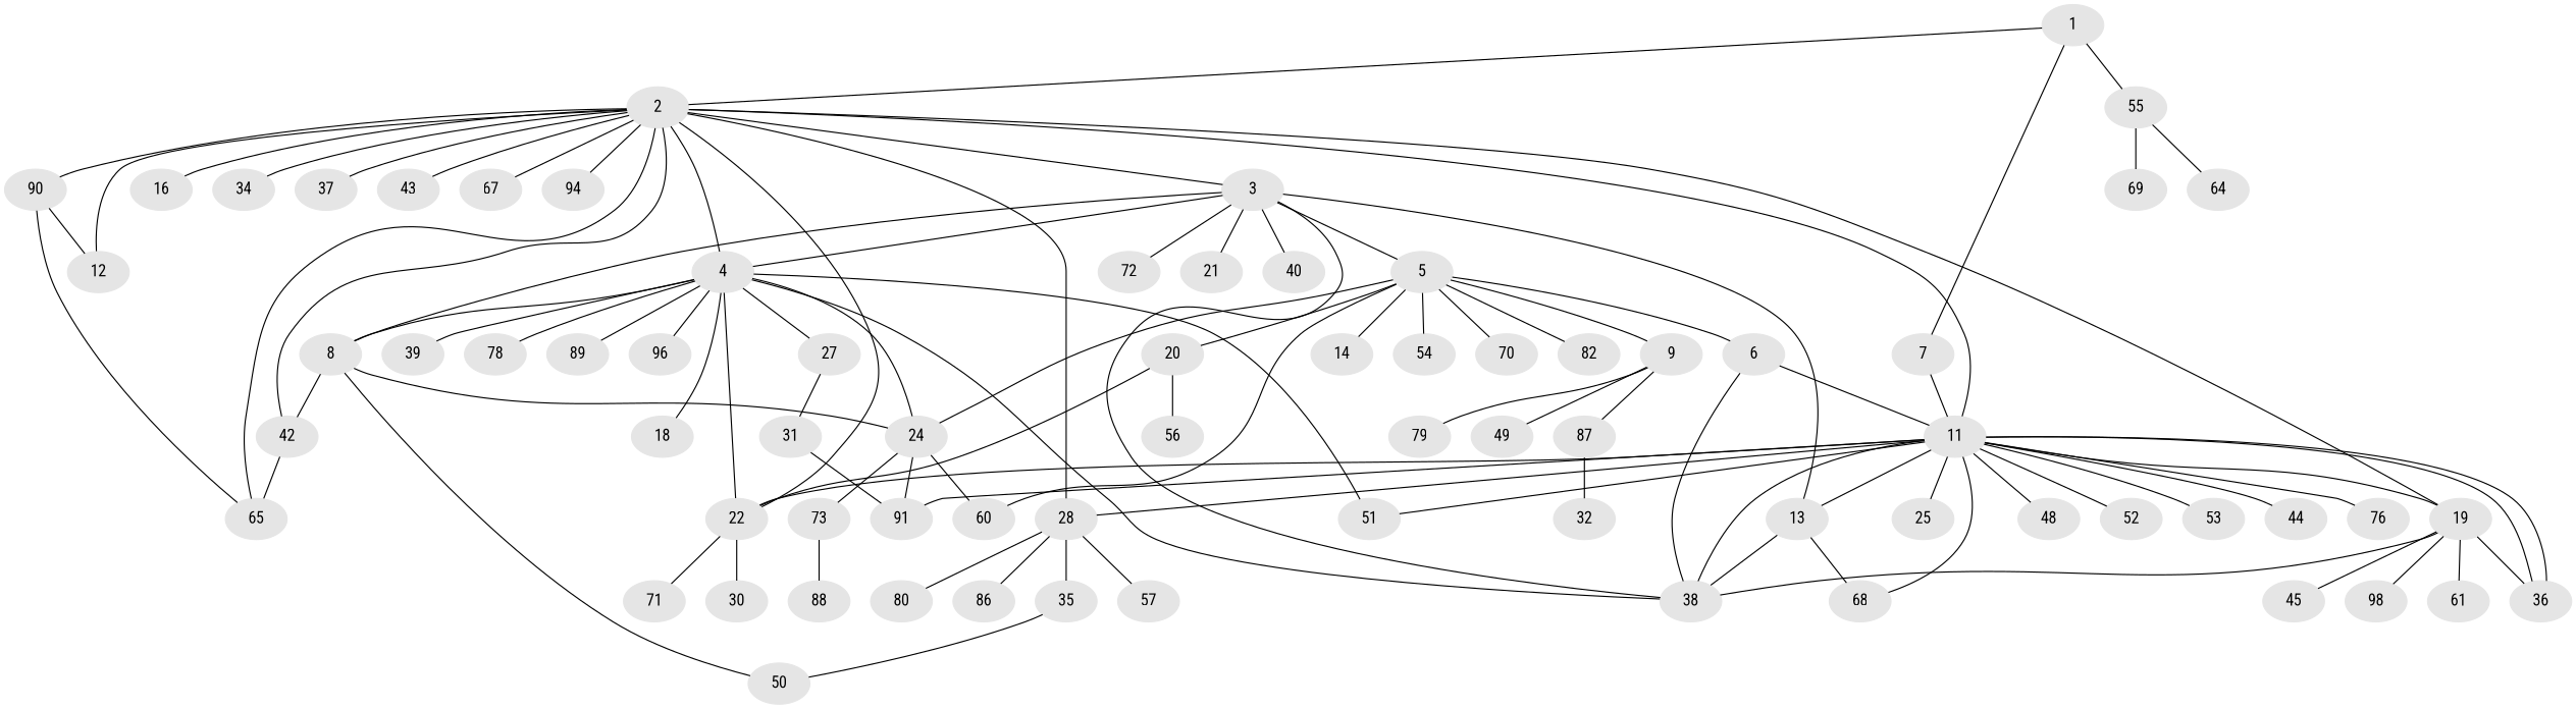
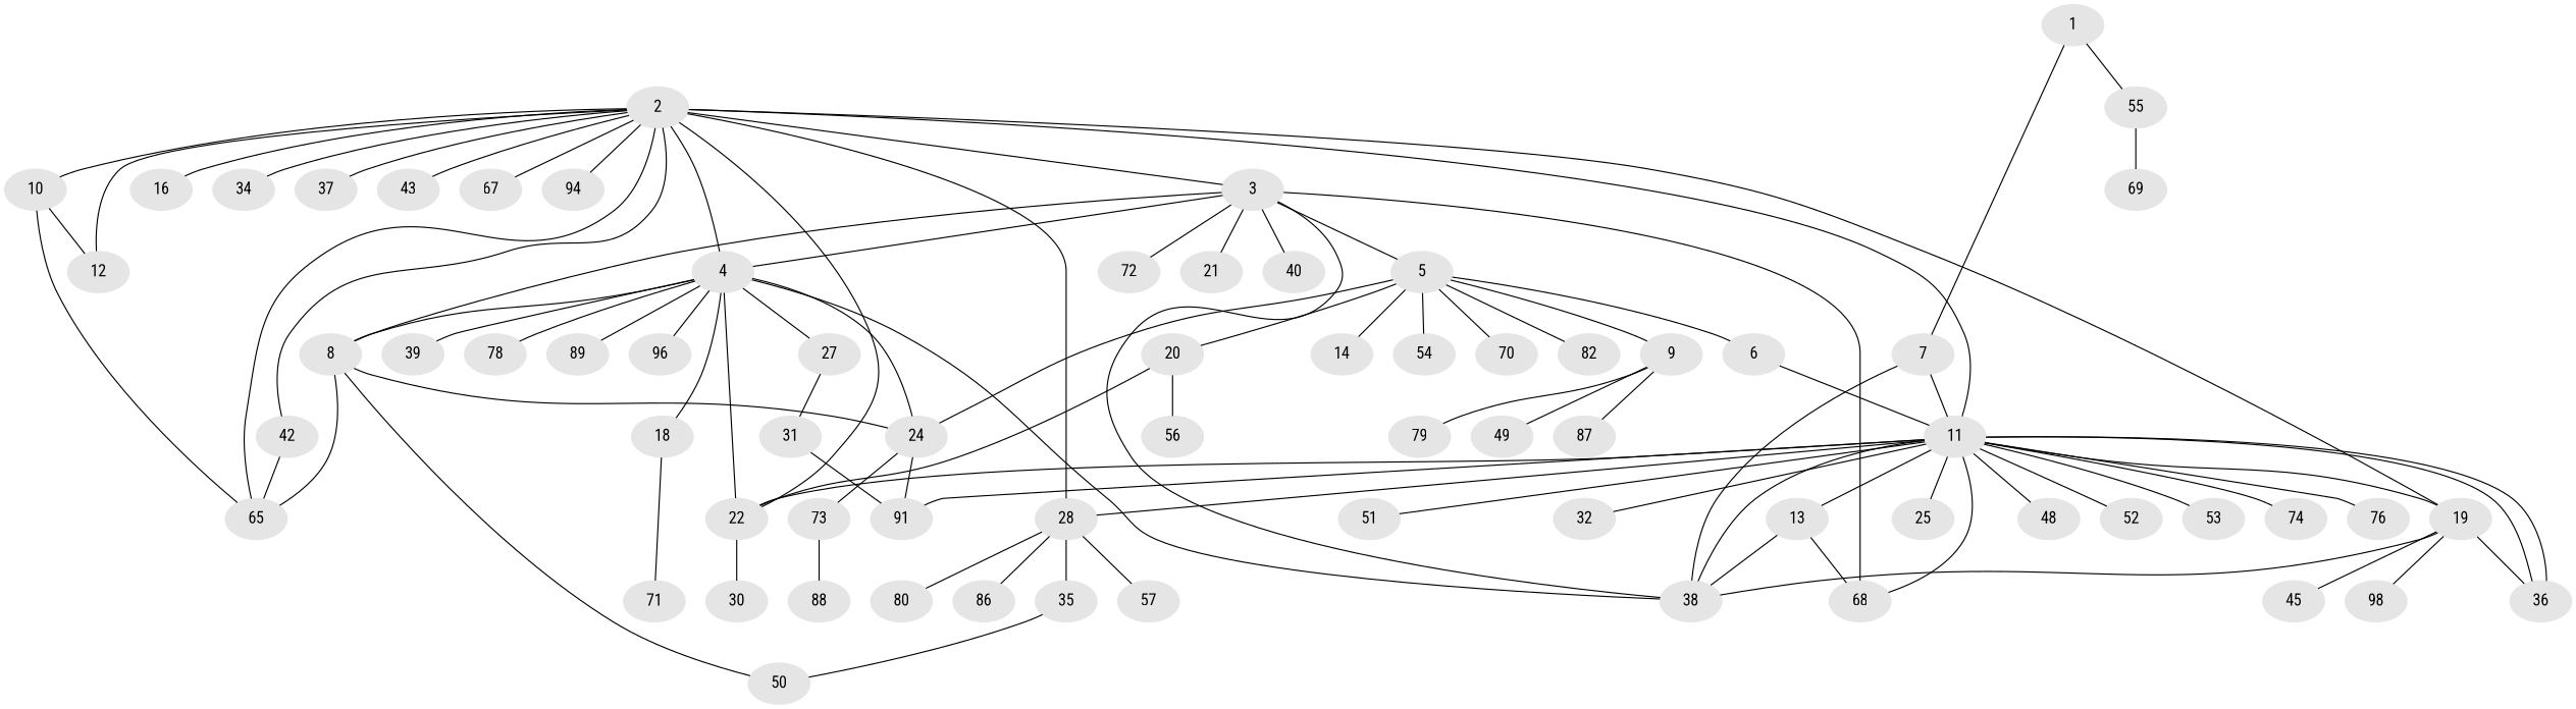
  graph {
    fontname="Roboto Condensed"
    node [color=gray90 fontname="Roboto Condensed" style=filled]
    edge [fontname="Roboto Condensed"]
    1 [super="+46"]
    2 [super="+99"]
    7 [super="+84"]
    55
    3 [super="+62"]
    4 [super="+47"]
-   10 [super="+85" label=90]
+   10 [super="+85"]
    11 [super="+15"]
    12 [super="+29"]
    16
    19 [super="+26"]
    22 [super="+23"]
    28 [super="+41"]
    34
    37
    42
    43
    65 [super="+75"]
    67
    94
    38 [super="+83"]
-   64
    69
    5 [super="+17"]
    8 [super="+63"]
    13 [super="+96"]
    21
    40
    72
    18
    24 [super="+93"]
    27
    39
    51 [super="+66"]
    78
    89
    n37 [label=96]
    25
    32
    36
    48 [super="+59"]
    52
    53
    68
-   74 [label=44]
+   74
    76
    91
-   61 [super="+100"]
    45 [super="+92"]
    98
    30
    71
    35
    57
    80 [super="+97"]
    86
    6 [super="+58"]
    9 [super="+44"]
    14
    20
    54
-   60
    70
    82
    50 [super="+77"]
    73 [super="+81"]
    31 [super="+33"]
    49
    79
    87 [super="+90"]
    56
    88
-   1 -- 2
    1 -- 7
    1 -- 55
    2 -- 3
    2 -- 4
    2 -- 10
    2 -- 11
    2 -- 12
    2 -- 16
    2 -- 19
    2 -- 22
    2 -- 28 [weight=2]
    2 -- 34
    2 -- 37
    2 -- 42
    2 -- 43
    2 -- 65
    2 -- 67
    2 -- 94
    7 -- 11
-   6 -- 38
-   55 -- 64
+   7 -- 38
    55 -- 69
    3 -- 4
    3 -- 38
    3 -- 5
    3 -- 8
-   3 -- 13
+   3 -- 68
    3 -- 21
    3 -- 40
    3 -- 72
    4 -- 22
    4 -- 38
    4 -- 8 [weight=2]
    4 -- 18
    4 -- 24
    4 -- 27
    4 -- 39
-   4 -- 51
    4 -- 78
    4 -- 89
    4 -- n37
    10 -- 12
    10 -- 65
    11 -- 19
    11 -- 22
    11 -- 28
    11 -- 38
    11 -- 13
    11 -- 51
    11 -- 25
-   87 -- 32
+   11 -- 32
    11 -- 36
    11 -- 36
    11 -- 48
    11 -- 52
    11 -- 53
    11 -- 68
    11 -- 74
    11 -- 76
    11 -- 91
    19 -- 38
    19 -- 36
-   19 -- 61
    19 -- 45
    19 -- 98
    22 -- 30
-   22 -- 71
+   18 -- 71
    28 -- 35
    28 -- 57
    28 -- 80
    28 -- 86
    42 -- 65
    5 -- 24
    5 -- 6
    5 -- 9
    5 -- 14
    5 -- 20
    5 -- 54
-   5 -- 60
    5 -- 70
    5 -- 82
-   8 -- 42
+   8 -- 65
    8 -- 24
    8 -- 50
    13 -- 38
    13 -- 68
    24 -- 91
-   24 -- 60
    24 -- 73
    27 -- 31
    35 -- 50
    6 -- 11
    9 -- 49
    9 -- 79
    9 -- 87
    20 -- 22
    20 -- 56
    73 -- 88
    31 -- 91
  }
